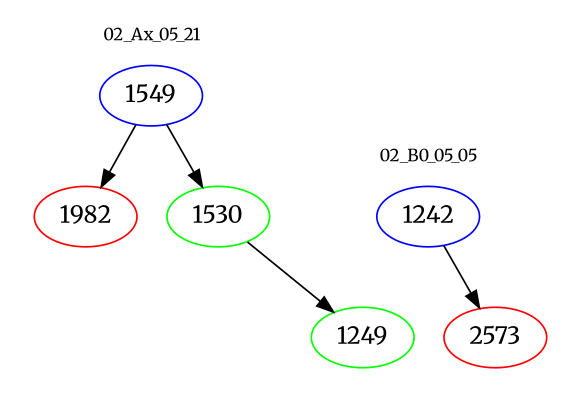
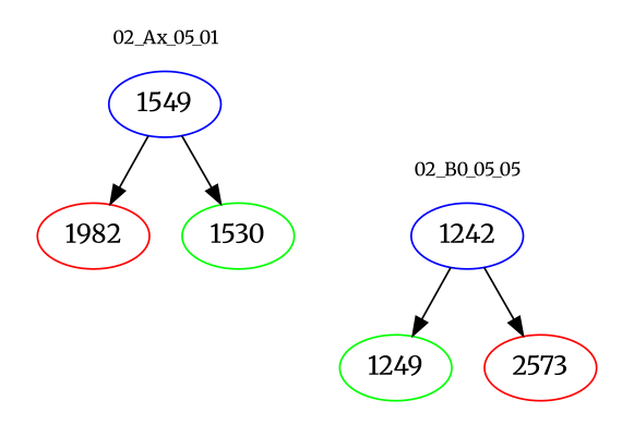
  digraph {
    fontname=Merriweather
    node [color=blue fontname=Merriweather]
    edge [color=black fontname=Merriweather]
    n1 [label=1549]
    n2 [color=red label=1982]
    n3 [color=green label=1530]
    n4 [label=1242]
    n5 [color=green label=1249]
    n6 [color=red label=2573]
    subgraph cluster_1 {
      color=white
      fontsize=10
-     label="02_Ax_05_21"
+     label="02_Ax_05_01"
      n1
      n2
      n3
    }
    subgraph cluster_2 {
      color=white
      fontsize=10
      label="02_B0_05_05"
      n4
      n5
      n6
    }
    n1 -> n2
    n1 -> n3
-   n3 -> n5
+   n4 -> n5
    n4 -> n6
  }
